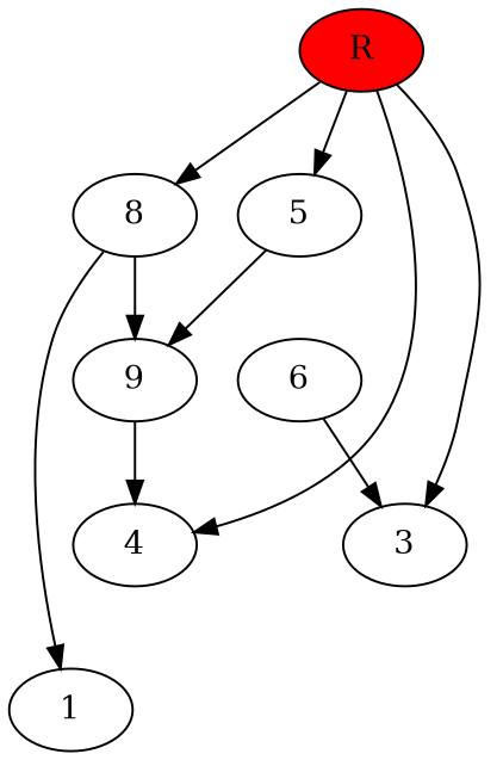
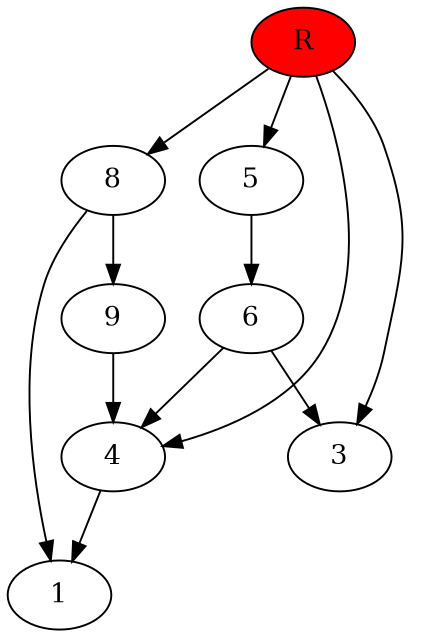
  digraph {
    8
    1
    n3 [label=9]
    4
    6
    3
    5
    R [fillcolor="#ff0000" style=filled]
    8 -> 1
    8 -> n3
    n3 -> 4
+   4 -> 1
+   6 -> 4
    6 -> 3
-   5 -> n3
+   5 -> 6
    R -> 8
    R -> 4
    R -> 3
    R -> 5
  }
